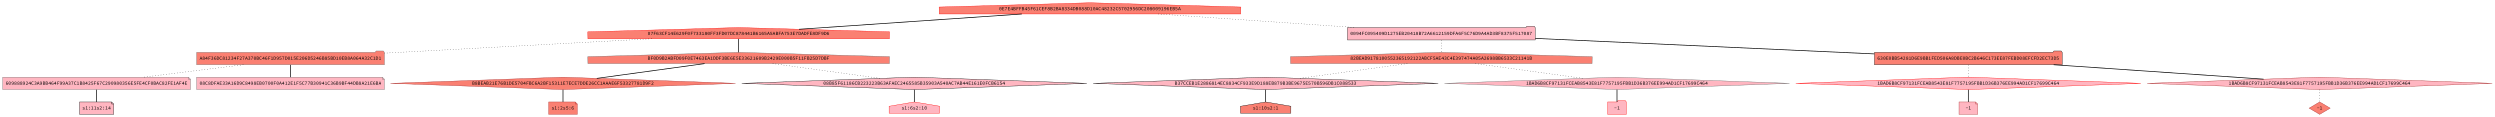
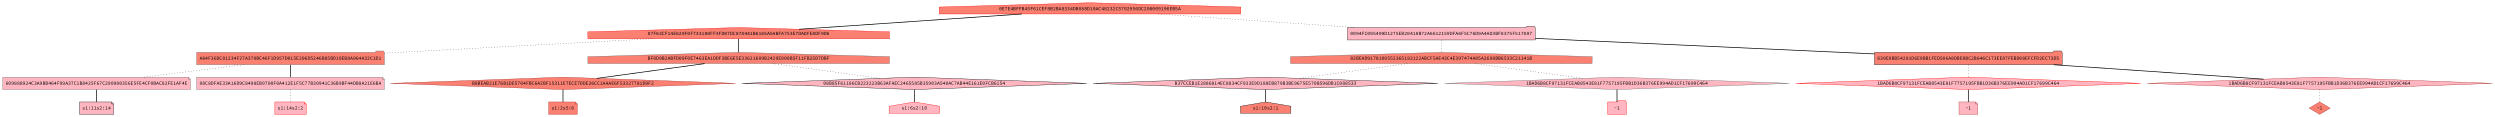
  graph {
    fontname="Source Code Pro"
    node [color=red fillcolor=lightpink fontname="Source Code Pro" shape=diamond style=filled]
    edge [fontname="Source Code Pro" style=bold]
    n1 [fillcolor=salmon label="0E7E4BFFB45F61CEF8B2BA8334DB088D10AC48232C5702956DC208009196EB5A" shape=house]
    n2 [fillcolor=salmon label="07F63CF14E629F0F733180FF3FD07DC878441B6165A5ABFA753E7DADFE8DF9D6" shape=house]
    n3 [color=black label="0094FC095409D1275EB20418B72A6612159DFA6F5C76D9A4AD3BF8375F517087" shape=folder]
    n4 [color=gray40 fillcolor=salmon label=A84F36DC81234F27A370BC46F1D957D015E206D5246B85BD10EB8A064A32C1D1 shape=folder]
    n5 [color=gray40 fillcolor=salmon label=BF0D9B2ABFD09F0E7463EA1DDF3BE6E5E33621609B2429E000B5F11FB25D7DBF shape=house]
    n6 [color=gray40 fillcolor=salmon label="82BEAD9178100552365192122ABCF5AE43C4E397474A05A2698BB6533C21141B" shape=house]
    n7 [color=black fillcolor=salmon label="630E0BB54281D6E9BB1FED506A8DBE0BC2B646C173EE87FEBD08EFCFD2EC73D5" shape=folder]
    n8 [color=gray40 label="609888924C3A9BB464F99A37C1B8425F67C290980356E5FE4CF0BAC82FE1AF4E" shape=note]
    n9 [color=gray40 label="08C8DFAE33A16D9C8498EB0700F0A412E1F5C77B30941C36B9BF44DB8A21E6BA" shape=note]
    n10 [color=brown fillcolor=salmon label=B8BEAB21E76B1DE5704FBC6A2BF15311E7ECE7DDE26CC1AAAE6F53327781D9F2]
    n11 [color=black label="08B85F61186CB223223B63AFAEC2465585B35903A540AC7AB44E161E0FCB6154"]
    n12 [color=black label=B37CCEB1E2886814EC8834CF933E9D188EB879B3BE9675E570B596DB1C088533]
    n13 [color=gray40 label="1BAD6B8CF97131FCEAB8543E81F7757195FBB1D36B376EE994AD1CF17699C464"]
    n14 [label="1BAD6B8CF97131FCEAB8543E81F7757195FBB1D36B376EE994AD1CF17699C464"]
    n15 [color=brown label="1BAD6B8CF97131FCEAB8543E81F7757195FBB1D36B376EE994AD1CF17699C464"]
    n16 [color=black label="s1:11s2:14" shape=note]
+   n17 [label="s1:14s2:2" shape=note]
    n18 [color=brown fillcolor=salmon label="s1:2s5:6" shape=note]
    n19 [label="s1:6s2:10" shape=house]
    n20 [color=black fillcolor=salmon label="s1:10s2:1" shape=house]
    n21 [label=-1 shape=folder]
    n22 [color=brown label=-1 shape=note]
    n23 [color=brown fillcolor=salmon label=-1]
    n1 -- n2
    n1 -- n3 [style=dotted]
    n2 -- n4 [style=dotted]
    n2 -- n5
    n3 -- n6 [style=dotted]
    n3 -- n7
    n4 -- n8 [style=dotted]
    n4 -- n9
    n5 -- n10
    n5 -- n11 [style=dotted]
    n6 -- n12 [style=dotted]
    n6 -- n13 [style=dotted]
    n7 -- n14 [style=dotted]
    n7 -- n15
    n8 -- n16
+   n9 -- n17 [style=dotted]
    n10 -- n18
    n11 -- n19
    n12 -- n20
    n13 -- n21
    n14 -- n22
    n15 -- n23 [style=dotted]
  }
